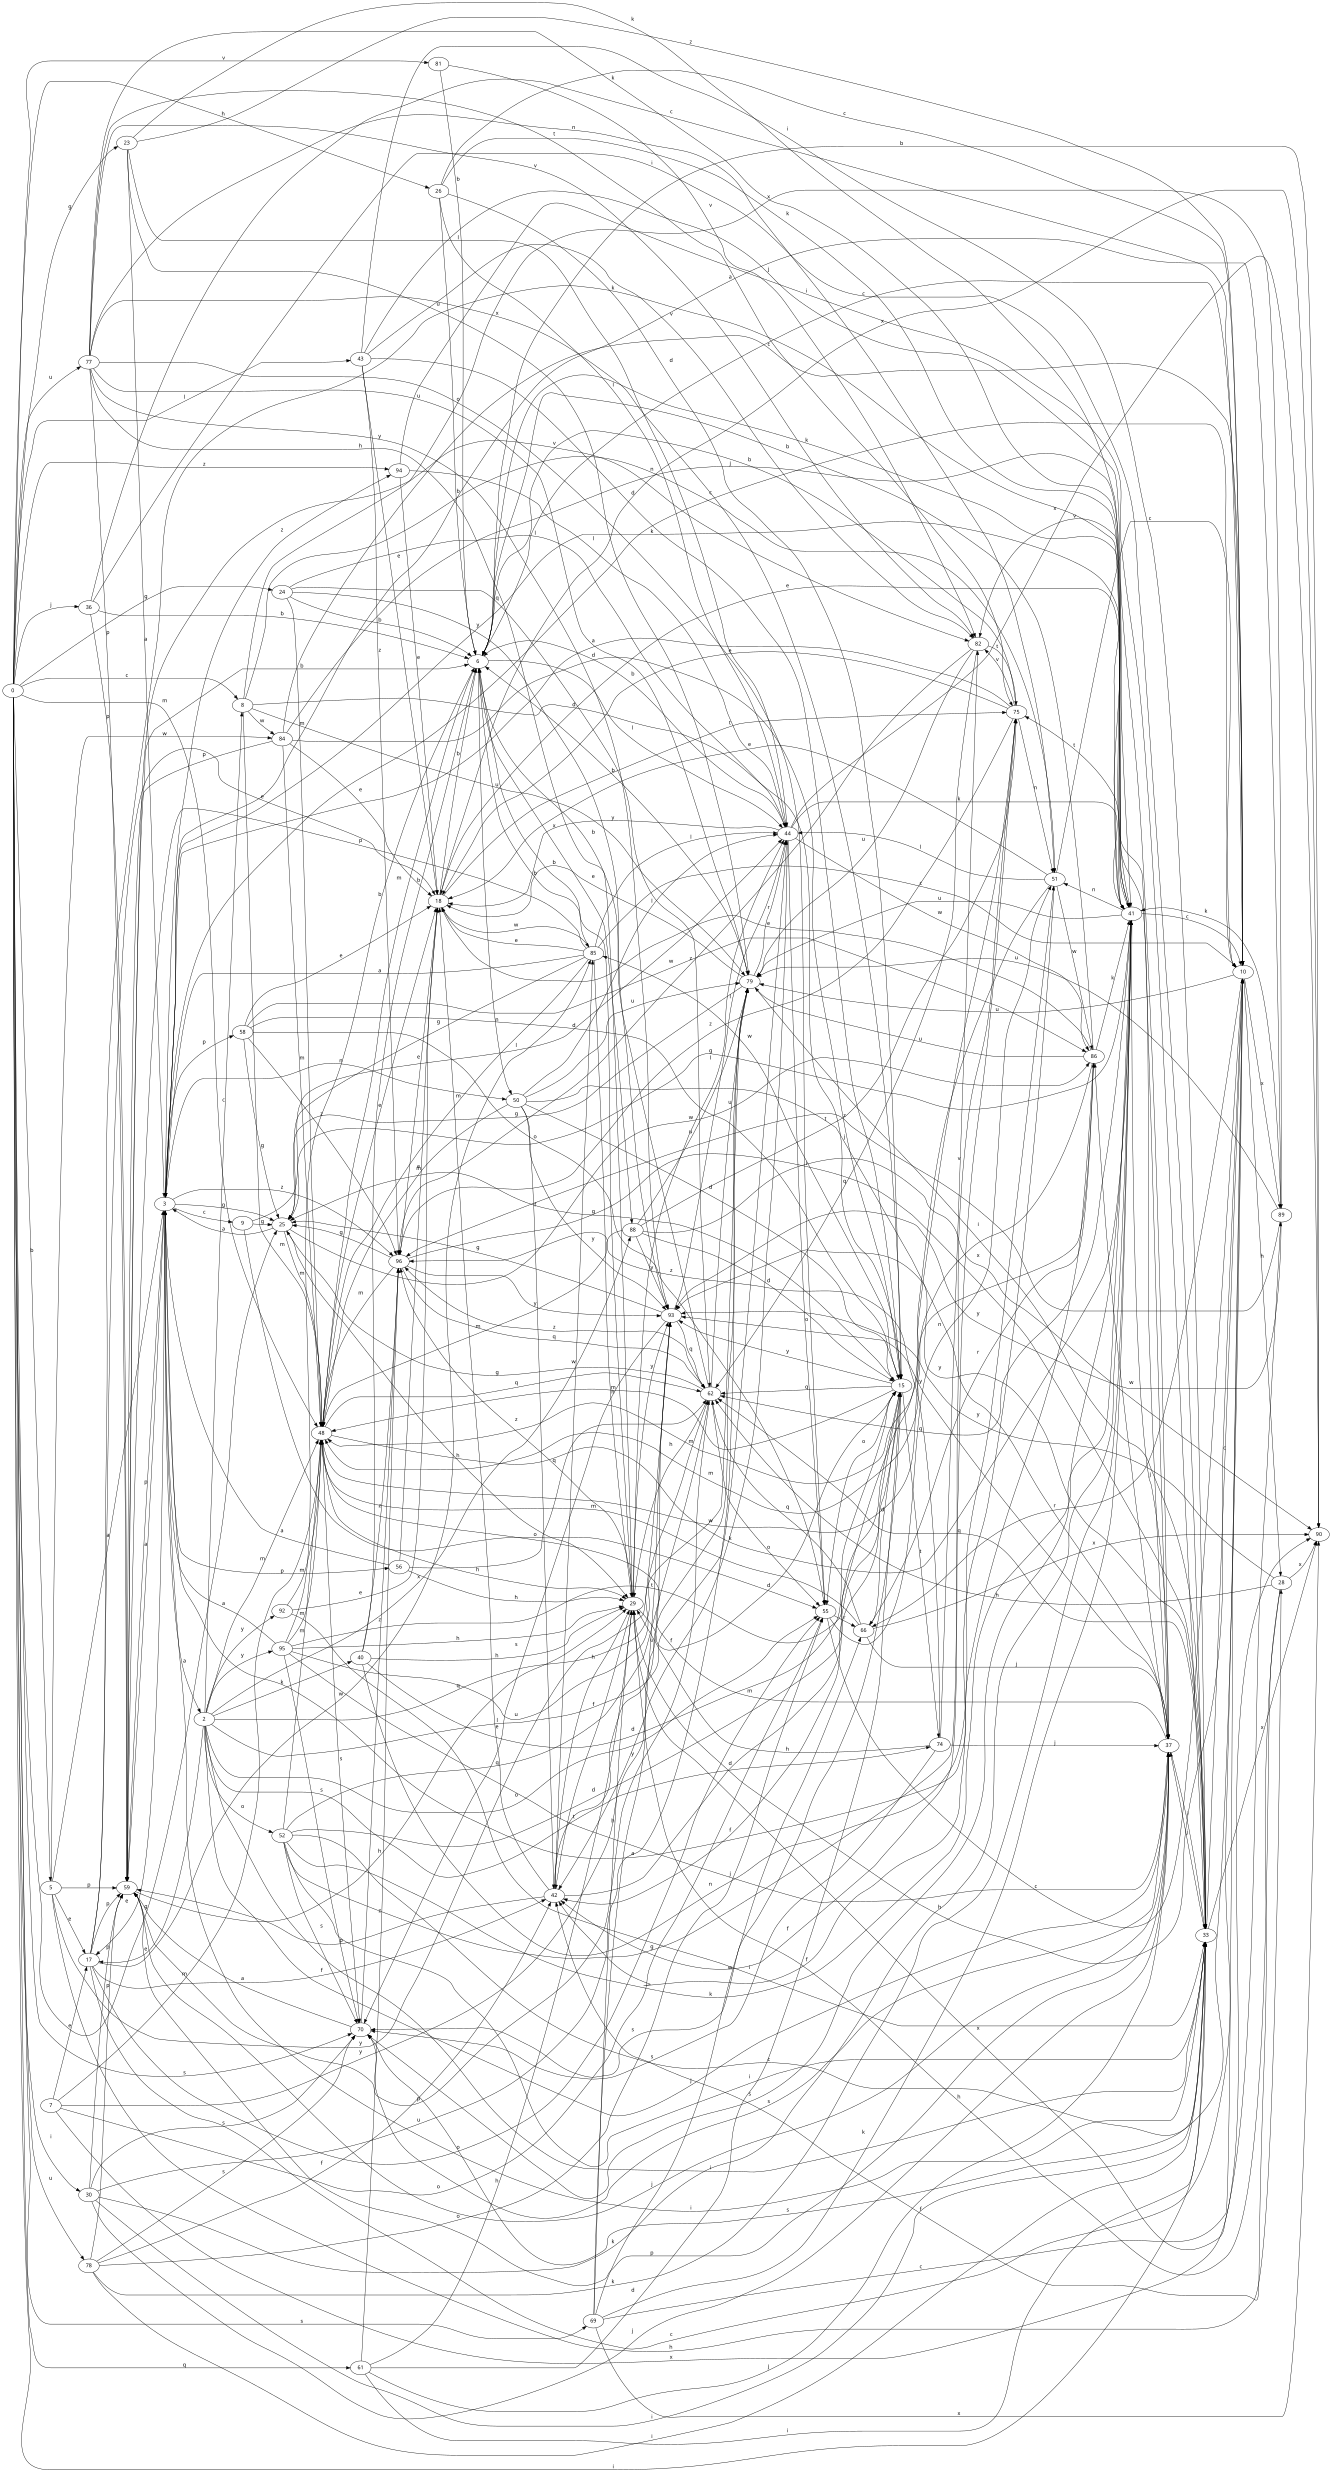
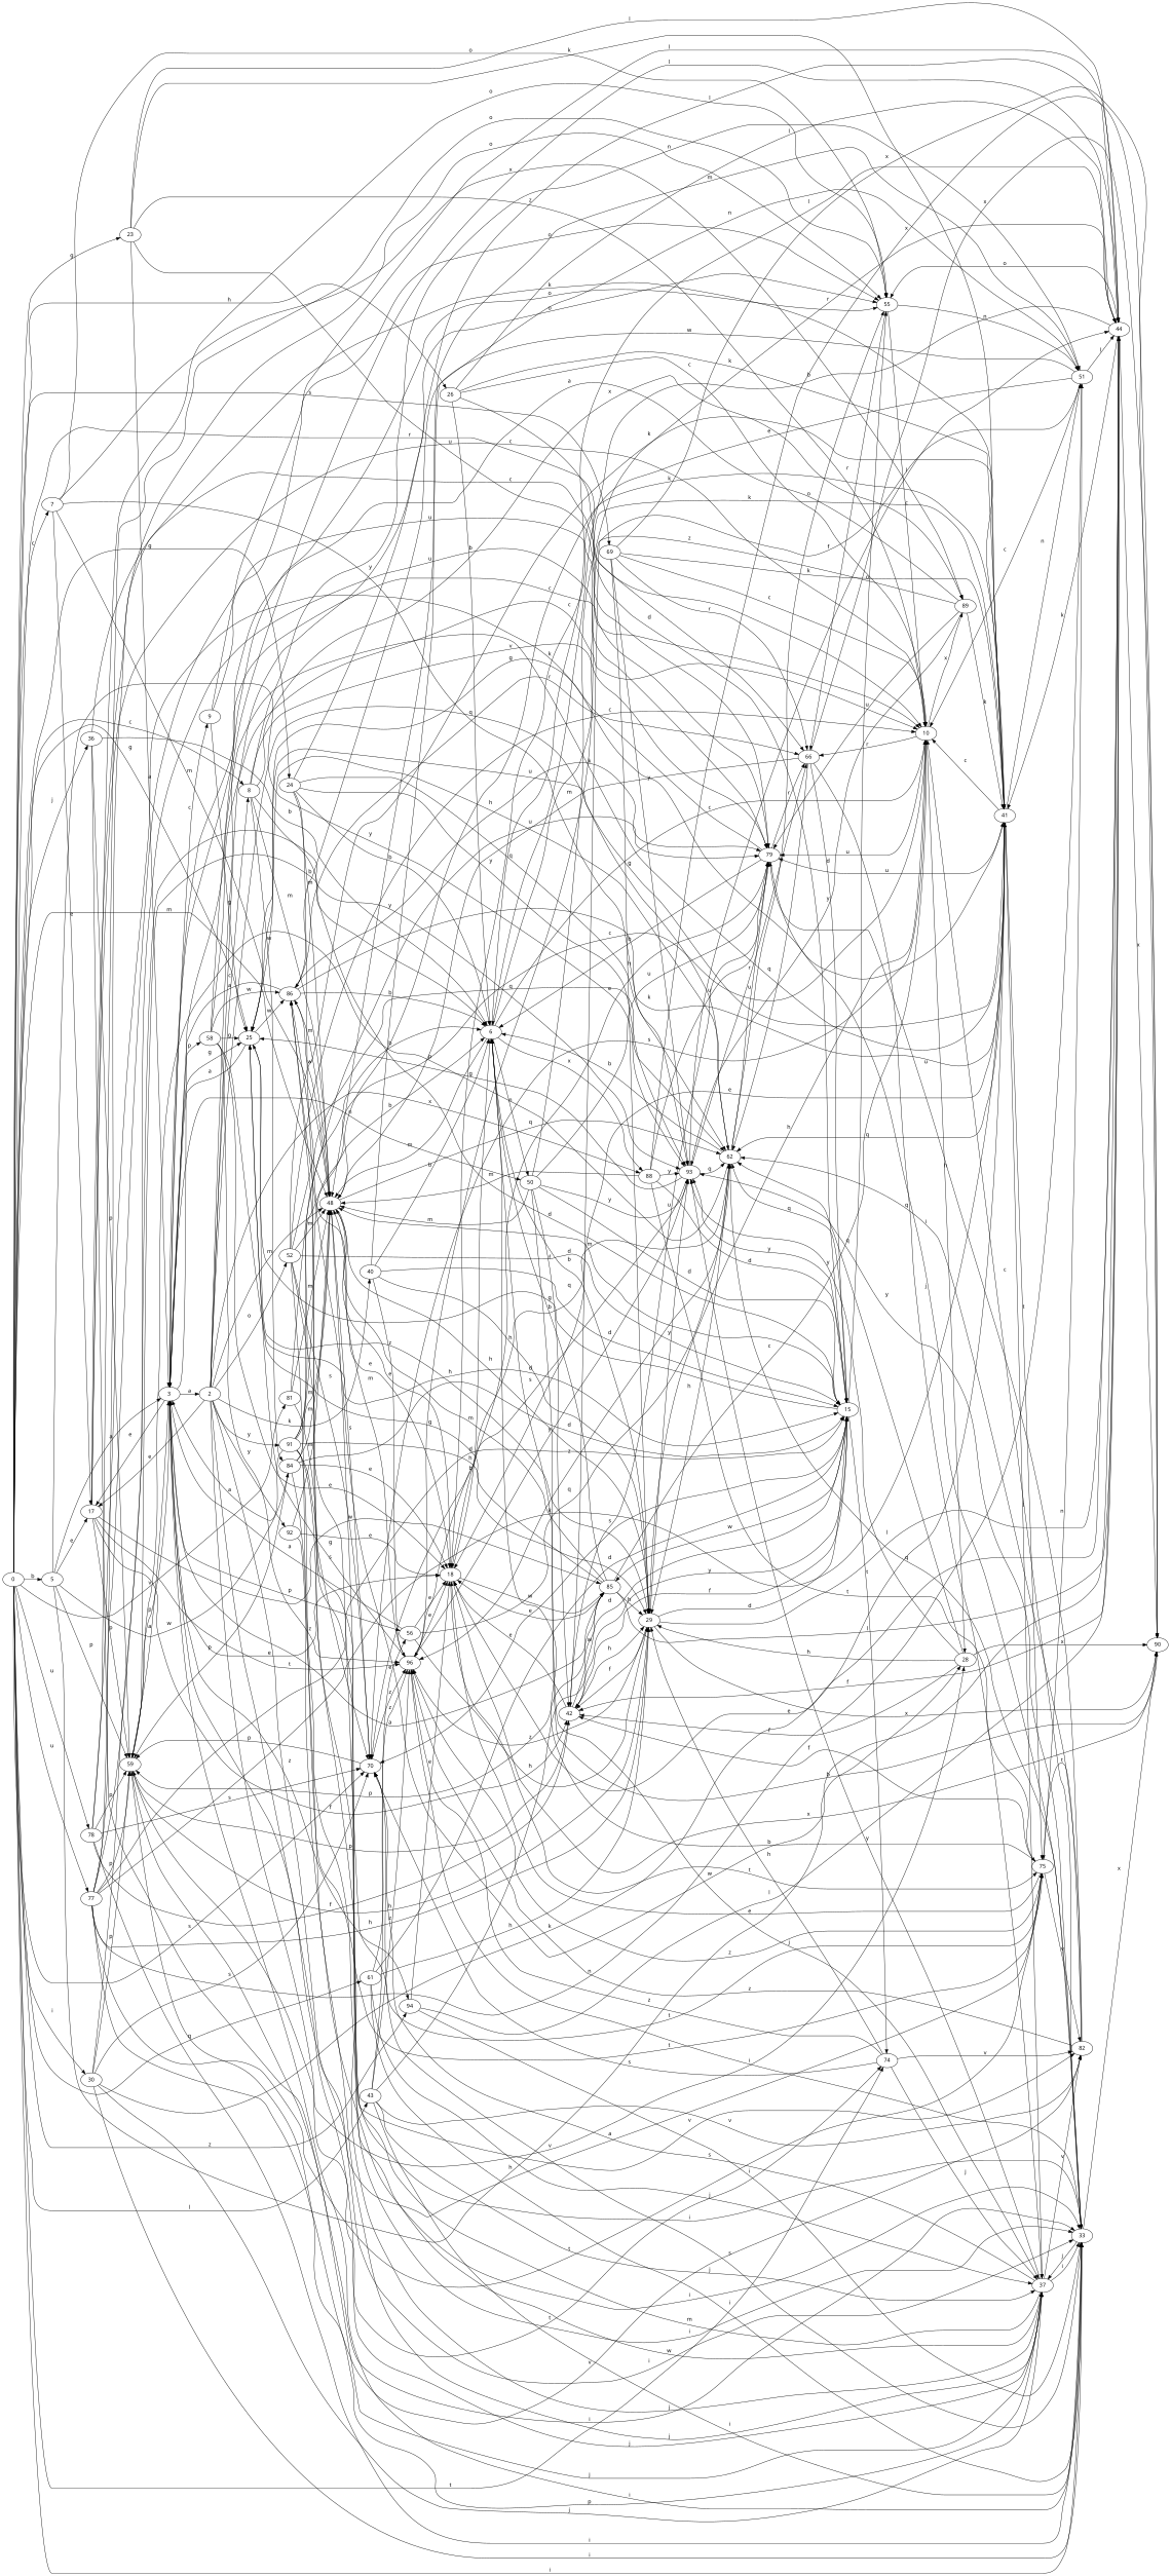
  strict digraph {
    fontname="Noto Sans"
    rankdir=LR
    node [fontname="Noto Sans"]
    edge [fontname="Noto Sans"]
    0
    5
    7
    8
    23
    24
    25
    26
    30
    33
    36
    43
    48
    61
    n15 [label=66]
    69
    70
    74
    77
    78
    81
    94
    17
    3
    59
    28
    84
    93
    55
    89
    15
    51
    79
    44
    10
    41
    62
    6
    29
    86
    37
    90
    96
    18
    82
    75
    n47 [label=42]
    2
    40
    52
    88
-   91 [label=95]
+   91
    92
    85
    9
    50
    56
    58
    0 -> 5 [label=b]
+   0 -> 7 [label=c]
    0 -> 8 [label=c]
    0 -> 23 [label=g]
    0 -> 24 [label=g]
    0 -> 25 [label=g]
    0 -> 26 [label=h]
    0 -> 30 [label=i]
    0 -> 33 [label=i]
    0 -> 36 [label=j]
    0 -> 43 [label=l]
    0 -> 48 [label=m]
    0 -> 61 [label=q]
+   0 -> n15 [label=r]
    0 -> 69 [label=s]
    0 -> 70 [label=s]
+   0 -> 74 [label=t]
    0 -> 77 [label=u]
    0 -> 78 [label=u]
    0 -> 81 [label=v]
    0 -> 94 [label=z]
    5 -> 17 [label=e]
    5 -> 3 [label=a]
    5 -> 59 [label=p]
    5 -> 28 [label=h]
    5 -> 84 [label=w]
    5 -> 93 [label=y]
    7 -> 48 [label=m]
    7 -> 17 [label=e]
    7 -> 93 [label=y]
    7 -> 55 [label=o]
    7 -> 89 [label=x]
    8 -> 48 [label=m]
    8 -> 84 [label=w]
    8 -> 89 [label=x]
    8 -> 15 [label=d]
    8 -> 51 [label=n]
-   8 -> 79 [label=u]
+   8 -> 79 [label=v]
    23 -> 3 [label=a]
    23 -> 79 [label=u]
    23 -> 44 [label=l]
    23 -> 10 [label=z]
    23 -> 41 [label=k]
+   24 -> 33 [label=i]
    24 -> 48 [label=m]
    24 -> 93 [label=y]
    24 -> 44 [label=l]
    24 -> 62 [label=q]
    24 -> 6 [label=b]
    25 -> 3 [label=a]
    25 -> 29 [label=h]
    25 -> 86 [label=w]
    26 -> 15 [label=d]
    26 -> 44 [label=l]
    26 -> 10 [label=c]
    26 -> 41 [label=k]
    26 -> 6 [label=b]
    30 -> 33 [label=i]
    30 -> 70 [label=s]
    30 -> 59 [label=p]
    30 -> 79 [label=u]
    30 -> 41 [label=k]
    30 -> 37 [label=j]
    33 -> 70 [label=s]
    33 -> 93 [label=y]
    33 -> 10 [label=c]
    33 -> 62 [label=q]
    33 -> 37 [label=j]
    33 -> 90 [label=x]
    36 -> 33 [label=i]
    36 -> 59 [label=p]
    36 -> 10 [label=c]
    36 -> 6 [label=b]
    43 -> 33 [label=i]
    43 -> 15 [label=d]
    43 -> 37 [label=j]
    43 -> 96 [label=z]
-   43 -> 18 [label=e]
+   43 -> 56 [label=e]
    43 -> 82 [label=v]
    48 -> 70 [label=s]
    48 -> 41 [label=k]
    48 -> 62 [label=q]
    48 -> 29 [label=h]
    48 -> 86 [label=w]
    48 -> 18 [label=e]
    61 -> 33 [label=i]
    61 -> 15 [label=d]
    61 -> 29 [label=h]
    61 -> 37 [label=j]
    61 -> 96 [label=z]
    n15 -> 48 [label=m]
    n15 -> 15 [label=d]
    n15 -> 62 [label=q]
    n15 -> 37 [label=j]
    n15 -> 90 [label=x]
-   69 -> n15 [label=w]
+   69 -> n15 [label=r]
    69 -> 93 [label=y]
    69 -> 10 [label=c]
    69 -> 41 [label=k]
    69 -> 29 [label=h]
    69 -> 90 [label=x]
-   70 -> 59 [label=a]
+   70 -> 59 [label=p]
    70 -> 96 [label=z]
    74 -> 70 [label=s]
    74 -> 29 [label=h]
    74 -> 37 [label=j]
    74 -> 96 [label=z]
    74 -> 82 [label=v]
    77 -> 59 [label=p]
    77 -> 93 [label=y]
    77 -> 55 [label=o]
-   77 -> 15 [label=x]
+   77 -> 15 [label=d]
    77 -> 51 [label=n]
    77 -> 79 [label=u]
    77 -> 41 [label=k]
    77 -> 29 [label=h]
    77 -> 82 [label=v]
    77 -> 75 [label=t]
    78 -> 33 [label=i]
    78 -> 70 [label=s]
    78 -> 59 [label=p]
    78 -> 55 [label=o]
    78 -> 41 [label=k]
    78 -> n47 [label=f]
-   25 -> 48 [label=m]
+   81 -> 48 [label=m]
    81 -> 6 [label=b]
    81 -> 82 [label=v]
    94 -> 33 [label=i]
    94 -> 44 [label=l]
    94 -> 18 [label=e]
    17 -> 59 [label=p]
    17 -> 55 [label=o]
    17 -> 10 [label=c]
    17 -> 41 [label=k]
    17 -> 18 [label=e]
    17 -> n47 [label=f]
    17 -> 85 [label=w]
    3 -> 25 [label=g]
    3 -> 33 [label=i]
    3 -> 94 [label=z]
    3 -> 17 [label=e]
    3 -> 59 [label=p]
    3 -> 10 [label=c]
    3 -> 41 [label=k]
-   3 -> 96 [label=z]
+   3 -> 96 [label=t]
    3 -> 2 [label=a]
    3 -> 9 [label=c]
    3 -> 50 [label=n]
    3 -> 56 [label=p]
    3 -> 58 [label=p]
    59 -> 3 [label=a]
    59 -> 6 [label=b]
    59 -> 29 [label=h]
    59 -> 37 [label=j]
-   59 -> 82 [label=v]
+   59 -> 28 [label=v]
    28 -> 93 [label=y]
-   28 -> 62 [label=h]
+   28 -> 62 [label=q]
    28 -> 29 [label=h]
    28 -> 90 [label=x]
    28 -> n47 [label=f]
    84 -> 48 [label=m]
    84 -> 59 [label=p]
    84 -> 15 [label=d]
    84 -> 10 [label=c]
    84 -> 37 [label=j]
    84 -> 18 [label=e]
    93 -> 25 [label=g]
+   93 -> n15 [label=r]
    93 -> 70 [label=s]
    93 -> 44 [label=l]
    93 -> 62 [label=q]
    55 -> n15 [label=r]
    55 -> 51 [label=n]
    55 -> 10 [label=c]
    89 -> 3 [label=a]
    89 -> 93 [label=y]
    89 -> 79 [label=u]
    89 -> 41 [label=k]
    89 -> 96 [label=z]
    15 -> 25 [label=g]
    15 -> 48 [label=m]
    15 -> 70 [label=s]
    15 -> 74 [label=t]
    15 -> 93 [label=y]
    15 -> 55 [label=o]
    15 -> 62 [label=q]
    15 -> n47 [label=f]
    15 -> 85 [label=w]
    51 -> 48 [label=m]
    51 -> 44 [label=l]
    51 -> 10 [label=c]
    51 -> 86 [label=w]
    51 -> 18 [label=e]
    51 -> n47 [label=f]
    79 -> 25 [label=g]
    79 -> 33 [label=i]
-   79 -> 44 [label=r]
+   79 -> n15 [label=r]
    79 -> 6 [label=b]
    79 -> 18 [label=e]
    44 -> 55 [label=o]
    44 -> 41 [label=k]
    44 -> 6 [label=b]
    44 -> 86 [label=w]
    44 -> 90 [label=x]
-   44 -> 18 [label=y]
+   44 -> 18 [label=e]
    44 -> n47 [label=f]
    10 -> n15 [label=r]
-   41 -> 70 [label=s]
+   10 -> 70 [label=s]
    10 -> 28 [label=h]
    10 -> 89 [label=x]
    10 -> 79 [label=u]
    10 -> 29 [label=h]
    41 -> 25 [label=g]
    41 -> 51 [label=n]
    41 -> 79 [label=u]
    41 -> 10 [label=c]
    41 -> 62 [label=q]
    41 -> 37 [label=j]
    41 -> 18 [label=e]
    41 -> 75 [label=t]
-   62 -> 25 [label=g]
+   62 -> 25 [label=h]
    62 -> 59 [label=p]
    62 -> 55 [label=o]
    62 -> 79 [label=u]
    62 -> 6 [label=b]
    62 -> 29 [label=h]
    62 -> 96 [label=z]
    6 -> 48 [label=m]
    6 -> 44 [label=l]
    6 -> 10 [label=c]
    6 -> 41 [label=k]
    6 -> 88 [label=x]
    6 -> 50 [label=n]
    29 -> 93 [label=y]
    29 -> 15 [label=d]
    29 -> 44 [label=l]
    29 -> 6 [label=b]
    29 -> 90 [label=x]
    29 -> 96 [label=z]
    29 -> n47 [label=f]
    86 -> 48 [label=m]
    86 -> n15 [label=r]
    86 -> 3 [label=a]
    86 -> 79 [label=u]
    86 -> 41 [label=k]
    86 -> 6 [label=b]
    86 -> 18 [label=e]
    37 -> 33 [label=i]
    37 -> 48 [label=m]
    37 -> 70 [label=s]
    37 -> 59 [label=p]
    37 -> 93 [label=y]
    37 -> 86 [label=w]
    37 -> 82 [label=v]
    90 -> 6 [label=b]
    96 -> 25 [label=g]
    96 -> 33 [label=i]
    96 -> 48 [label=m]
    96 -> 93 [label=y]
    96 -> 62 [label=q]
    96 -> 18 [label=e]
    18 -> 6 [label=b]
    18 -> 90 [label=x]
    18 -> 75 [label=t]
    18 -> 85 [label=w]
    82 -> 79 [label=u]
    82 -> 62 [label=q]
    82 -> 96 [label=z]
    82 -> 75 [label=t]
    75 -> 3 [label=a]
    75 -> 51 [label=n]
    75 -> 6 [label=b]
    75 -> 96 [label=z]
    75 -> 18 [label=e]
    75 -> 82 [label=v]
    75 -> n47 [label=f]
    n47 -> 59 [label=p]
-   n47 -> 15 [label=d]
+   n47 -> 15 [label=y]
    n47 -> 79 [label=u]
    n47 -> 29 [label=h]
    n47 -> 18 [label=e]
    n47 -> 85 [label=w]
    2 -> 8 [label=c]
    2 -> 33 [label=i]
    2 -> 48 [label=m]
    2 -> 74 [label=t]
    2 -> 17 [label=e]
    2 -> 55 [label=o]
    2 -> 44 [label=l]
    2 -> 62 [label=q]
    2 -> 37 [label=j]
    2 -> 40 [label=k]
    2 -> 52 [label=o]
    2 -> 88 [label=x]
    2 -> 91 [label=y]
    2 -> 92 [label=y]
    40 -> 15 [label=d]
    40 -> 51 [label=n]
    40 -> 6 [label=b]
    40 -> 29 [label=h]
    40 -> 96 [label=z]
    52 -> 33 [label=i]
    52 -> 48 [label=m]
    52 -> 70 [label=s]
    52 -> 15 [label=d]
    52 -> 10 [label=c]
    52 -> 41 [label=k]
    52 -> 62 [label=q]
-   52 -> 75 [label=g]
+   52 -> 75 [label=t]
    88 -> 48 [label=m]
    88 -> 93 [label=y]
    88 -> 15 [label=d]
    88 -> 79 [label=u]
    88 -> 90 [label=x]
    88 -> 75 [label=t]
    91 -> 48 [label=m]
    91 -> 70 [label=s]
    91 -> 3 [label=a]
    91 -> 79 [label=u]
    91 -> 6 [label=b]
    91 -> 29 [label=h]
    91 -> 37 [label=j]
    91 -> 75 [label=t]
    92 -> 33 [label=i]
    92 -> 48 [label=m]
    92 -> 18 [label=e]
    85 -> 25 [label=g]
    85 -> 48 [label=m]
    85 -> 3 [label=a]
    85 -> 59 [label=p]
    85 -> 44 [label=l]
    85 -> 10 [label=c]
    85 -> 6 [label=b]
    85 -> 29 [label=h]
    85 -> 18 [label=e]
    9 -> 25 [label=g]
    9 -> 55 [label=o]
    9 -> 44 [label=l]
    50 -> 48 [label=m]
    50 -> 93 [label=y]
    50 -> 15 [label=d]
    50 -> 79 [label=u]
-   50 -> 44 [label=l]
+   50 -> 44 [label=r]
    50 -> 37 [label=j]
    50 -> n47 [label=f]
    56 -> 3 [label=a]
    56 -> 62 [label=q]
    56 -> 29 [label=h]
    56 -> 18 [label=e]
    58 -> 25 [label=g]
    58 -> 55 [label=o]
    58 -> 15 [label=d]
+   58 -> 10 [label=c]
    58 -> 86 [label=w]
    58 -> 96 [label=z]
    58 -> 18 [label=e]
  }
